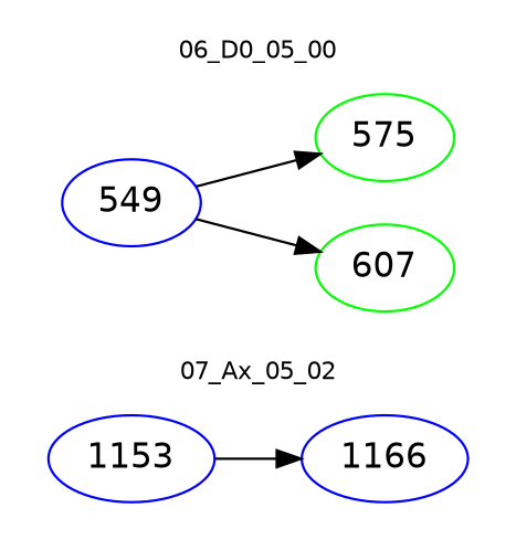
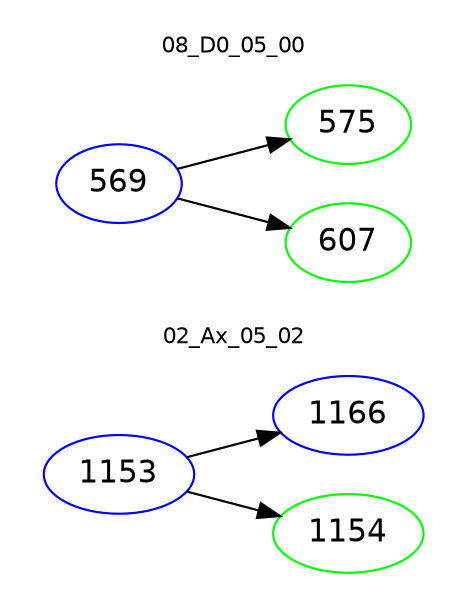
  digraph {
    fontname="DejaVu Sans"
    rankdir=LR
    node [color=blue fontname="DejaVu Sans"]
    edge [color=black fontname="DejaVu Sans"]
    n1 [label=1153]
+   n2 [color=green label=1154]
    n3 [label=1166]
-   n4 [label=549]
+   n4 [label=569]
    n5 [color=green label=607]
    n6 [color=green label=575]
    subgraph cluster_1 {
      color=white
      fontsize=10
-     label="07_Ax_05_02"
+     label="02_Ax_05_02"
      n1
+     n2
      n3
    }
    subgraph cluster_2 {
      color=white
      fontsize=10
-     label="06_D0_05_00"
+     label="08_D0_05_00"
      n4
      n5
      n6
    }
+   n1 -> n2
    n1 -> n3
    n4 -> n5
    n4 -> n6
  }
